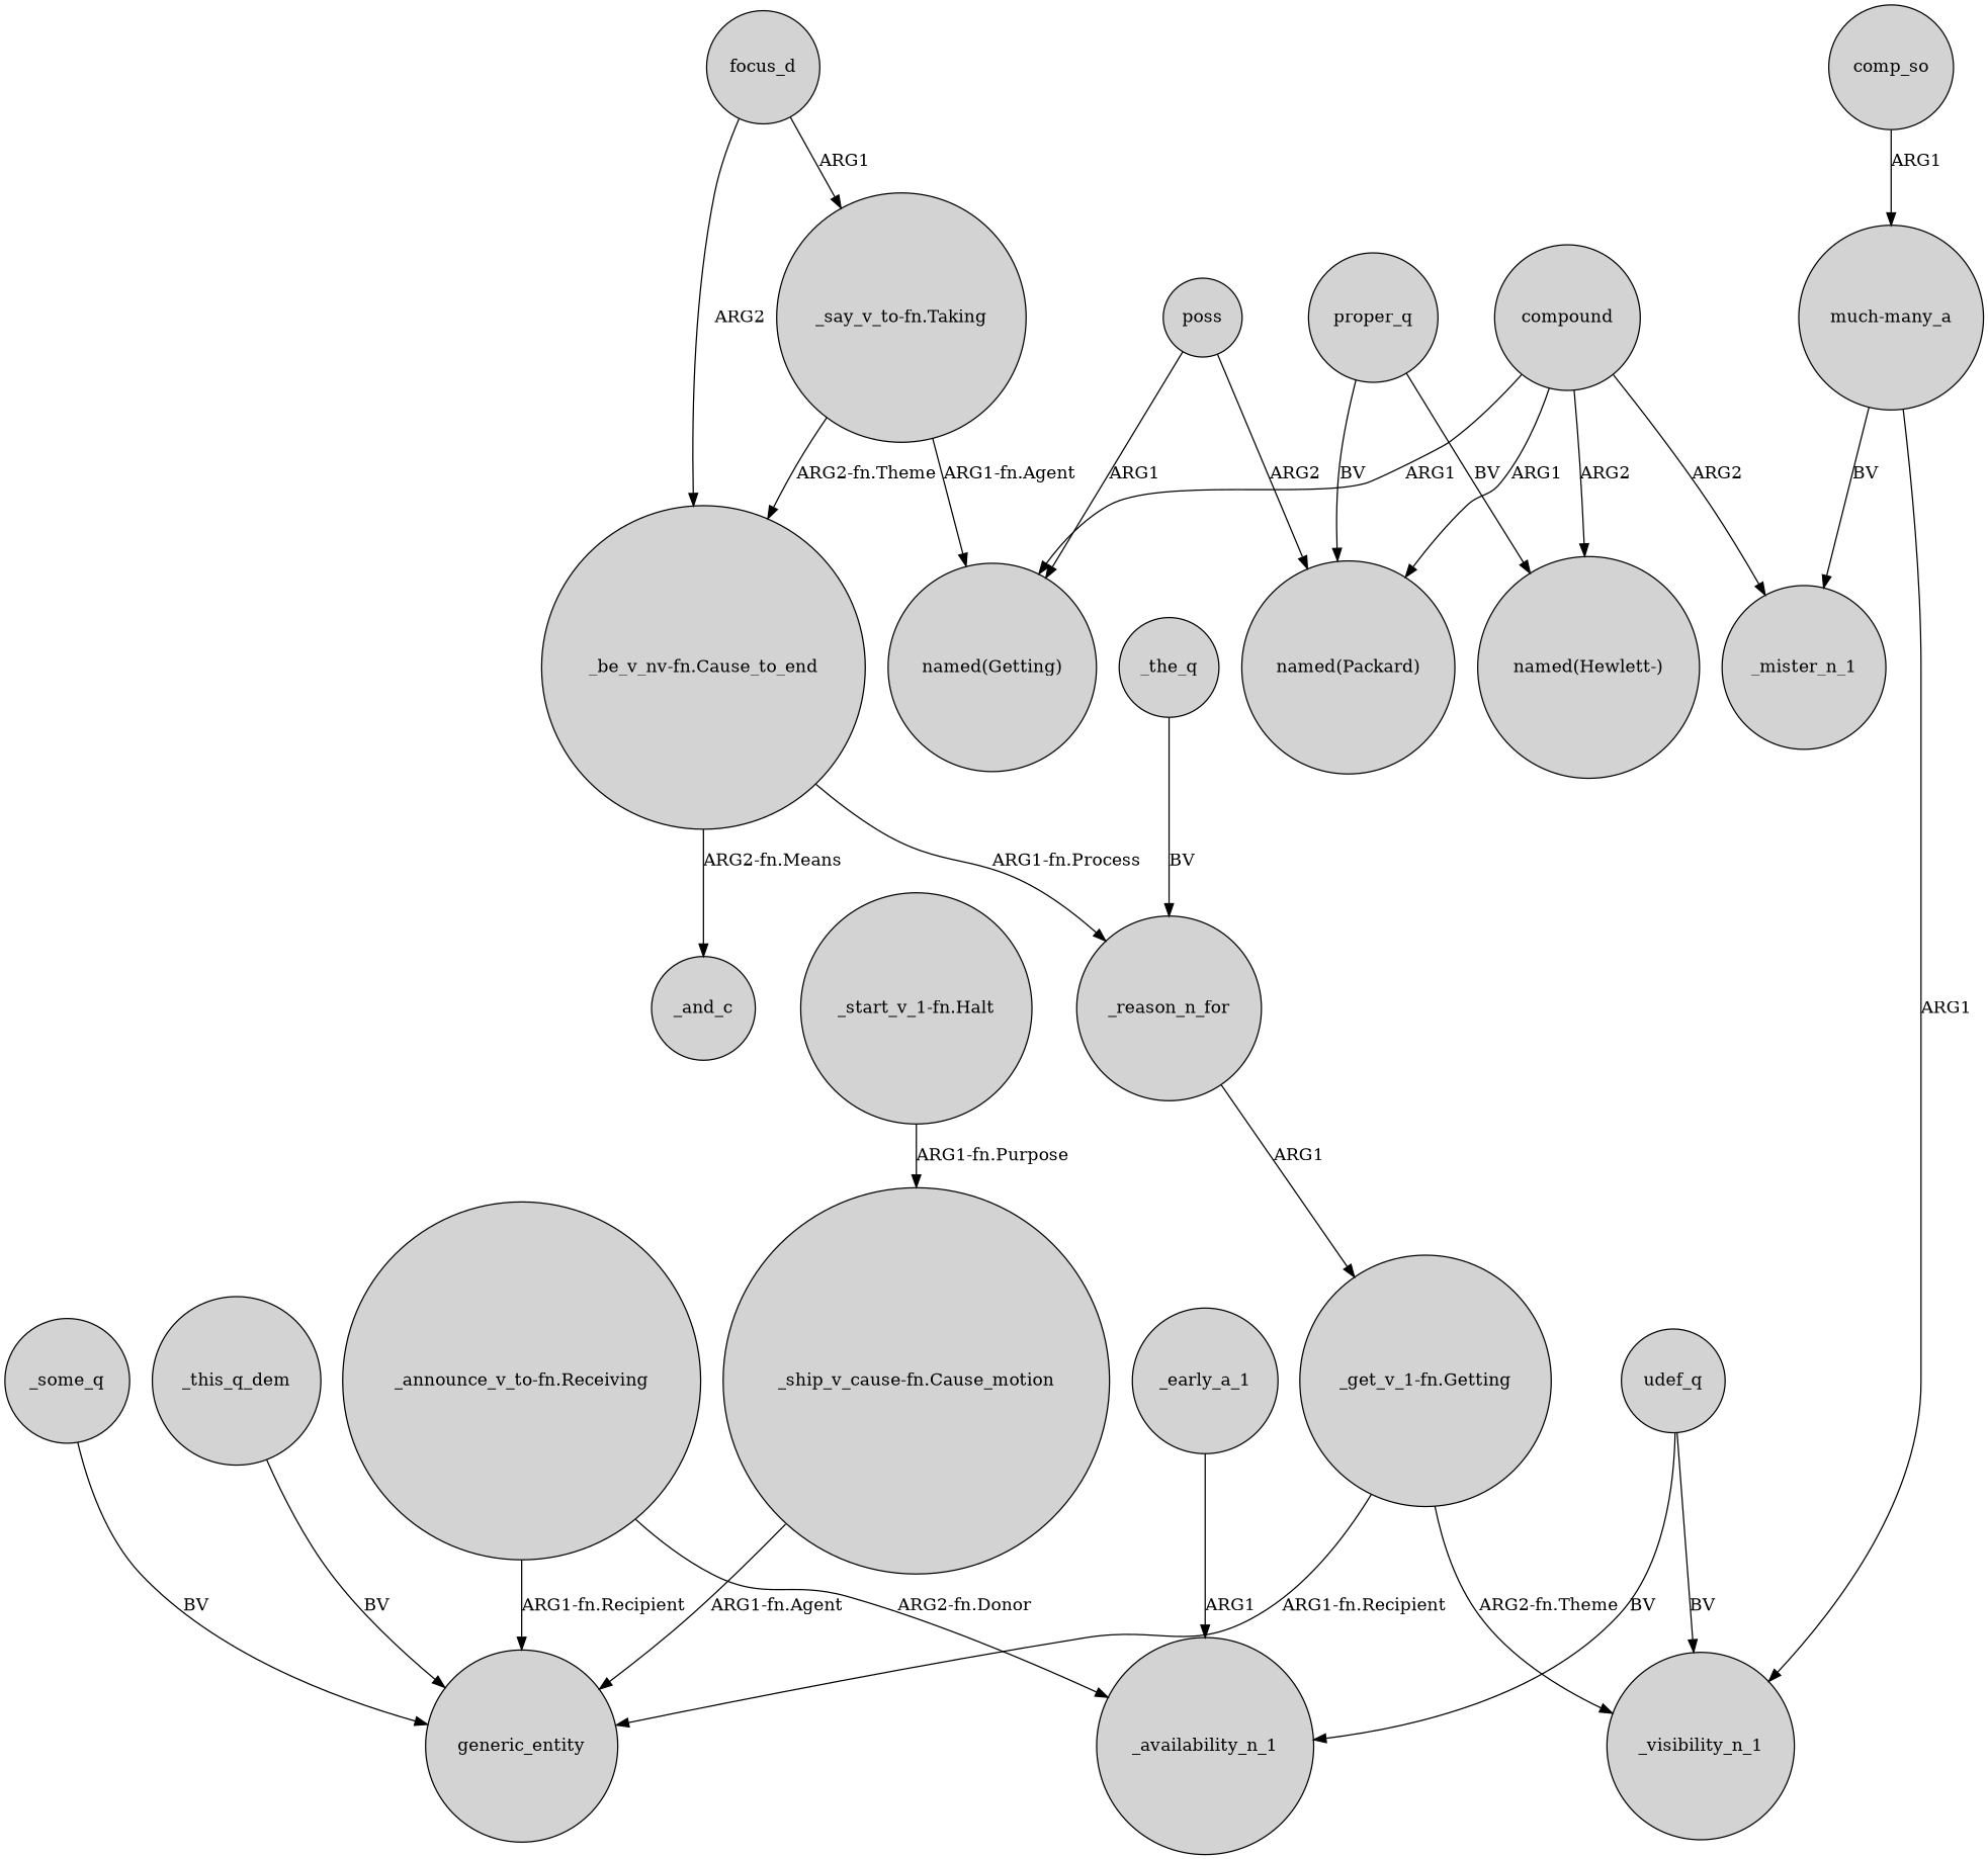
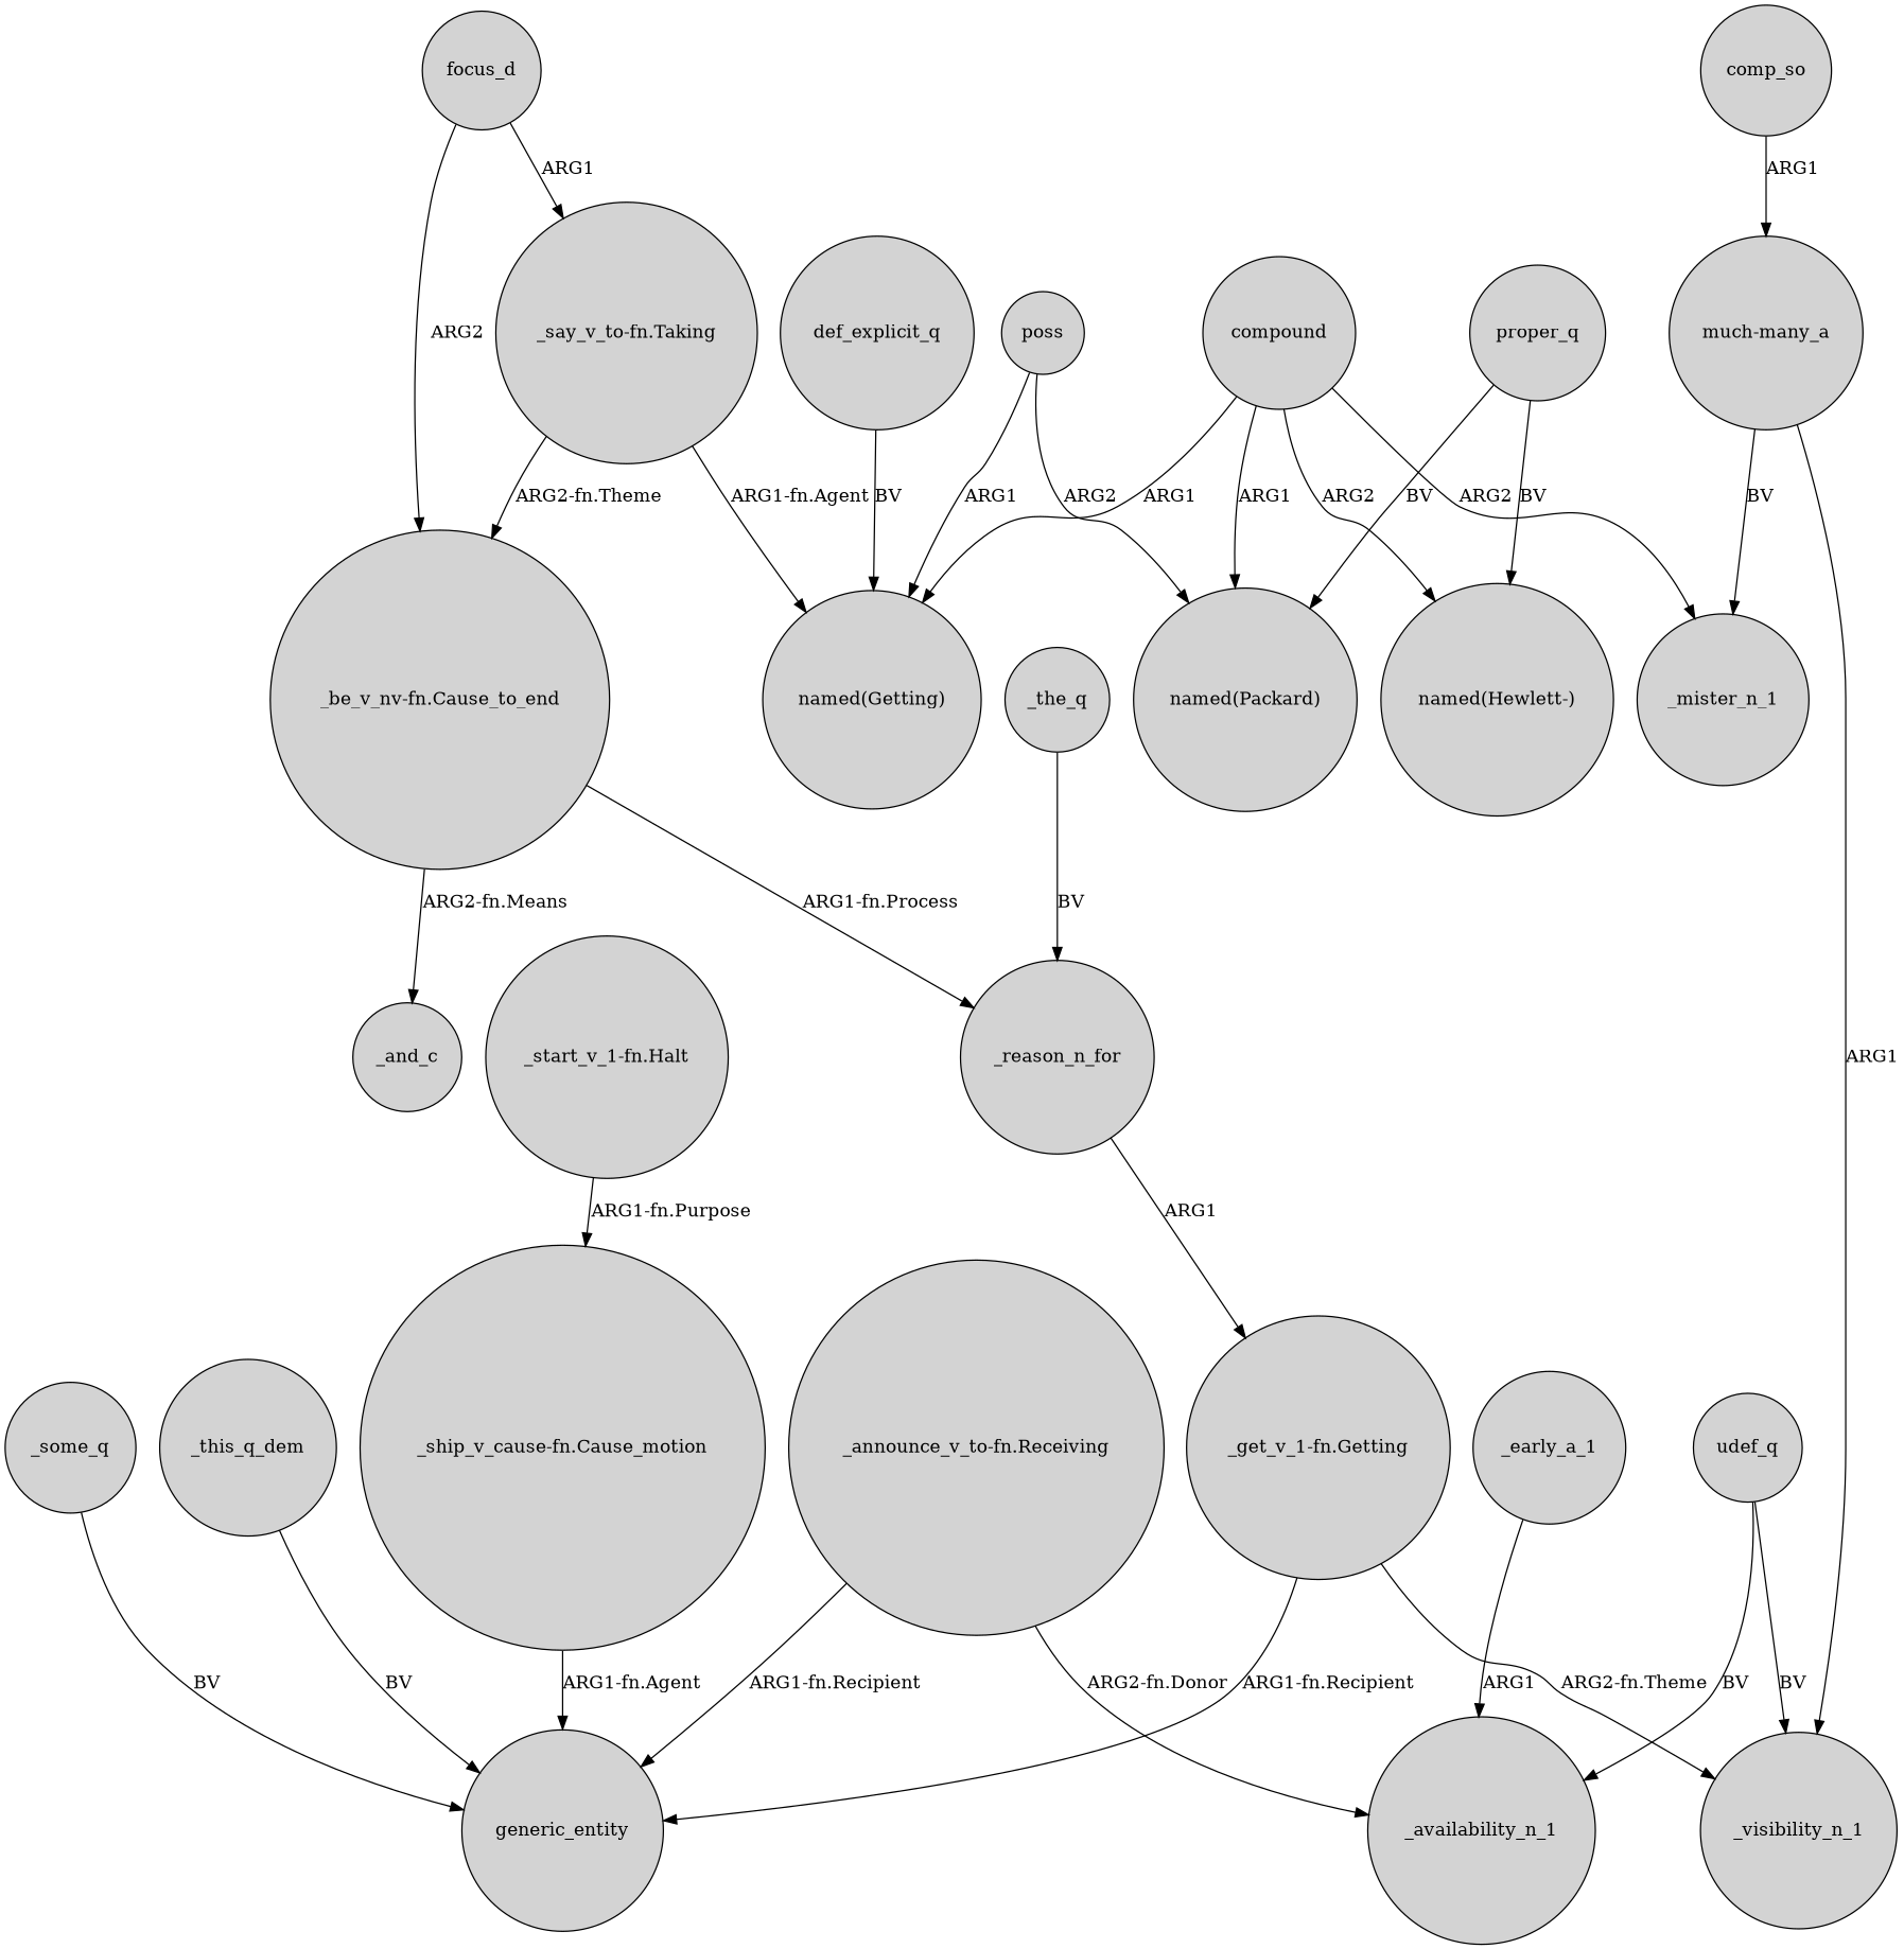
  digraph {
    node [shape=circle style=filled]
    n1 [label="named(Getting)"]
    "_say_v_to-fn.Taking"
    "_be_v_nv-fn.Cause_to_end"
    _and_c
    _reason_n_for
    compound
    _mister_n_1
    "named(Hewlett-)"
    "named(Packard)"
    "_announce_v_to-fn.Receiving"
    _availability_n_1
    generic_entity
    focus_d
    udef_q
    _visibility_n_1
    proper_q
    "_get_v_1-fn.Getting"
    "_start_v_1-fn.Halt"
    "_ship_v_cause-fn.Cause_motion"
    "much-many_a"
    _some_q
    _the_q
    _early_a_1
    _this_q_dem
    poss
    comp_so
+   def_explicit_q
    "_say_v_to-fn.Taking" -> n1 [label="ARG1-fn.Agent"]
    "_say_v_to-fn.Taking" -> "_be_v_nv-fn.Cause_to_end" [label="ARG2-fn.Theme"]
    "_be_v_nv-fn.Cause_to_end" -> _and_c [label="ARG2-fn.Means"]
    "_be_v_nv-fn.Cause_to_end" -> _reason_n_for [label="ARG1-fn.Process"]
    _reason_n_for -> "_get_v_1-fn.Getting" [label=ARG1]
    compound -> n1 [label=ARG1]
    compound -> _mister_n_1 [label=ARG2]
    compound -> "named(Hewlett-)" [label=ARG2]
    compound -> "named(Packard)" [label=ARG1]
    "_announce_v_to-fn.Receiving" -> _availability_n_1 [label="ARG2-fn.Donor"]
    "_announce_v_to-fn.Receiving" -> generic_entity [label="ARG1-fn.Recipient"]
    focus_d -> "_say_v_to-fn.Taking" [label=ARG1]
    focus_d -> "_be_v_nv-fn.Cause_to_end" [label=ARG2]
    udef_q -> _availability_n_1 [label=BV]
    udef_q -> _visibility_n_1 [label=BV]
    proper_q -> "named(Hewlett-)" [label=BV]
    proper_q -> "named(Packard)" [label=BV]
    "_get_v_1-fn.Getting" -> generic_entity [label="ARG1-fn.Recipient"]
    "_get_v_1-fn.Getting" -> _visibility_n_1 [label="ARG2-fn.Theme"]
    "_start_v_1-fn.Halt" -> "_ship_v_cause-fn.Cause_motion" [label="ARG1-fn.Purpose"]
    "_ship_v_cause-fn.Cause_motion" -> generic_entity [label="ARG1-fn.Agent"]
    "much-many_a" -> _mister_n_1 [label=BV]
    "much-many_a" -> _visibility_n_1 [label=ARG1]
    _some_q -> generic_entity [label=BV]
    _the_q -> _reason_n_for [label=BV]
    _early_a_1 -> _availability_n_1 [label=ARG1]
    _this_q_dem -> generic_entity [label=BV]
    poss -> n1 [label=ARG1]
    poss -> "named(Packard)" [label=ARG2]
    comp_so -> "much-many_a" [label=ARG1]
+   def_explicit_q -> n1 [label=BV]
  }
